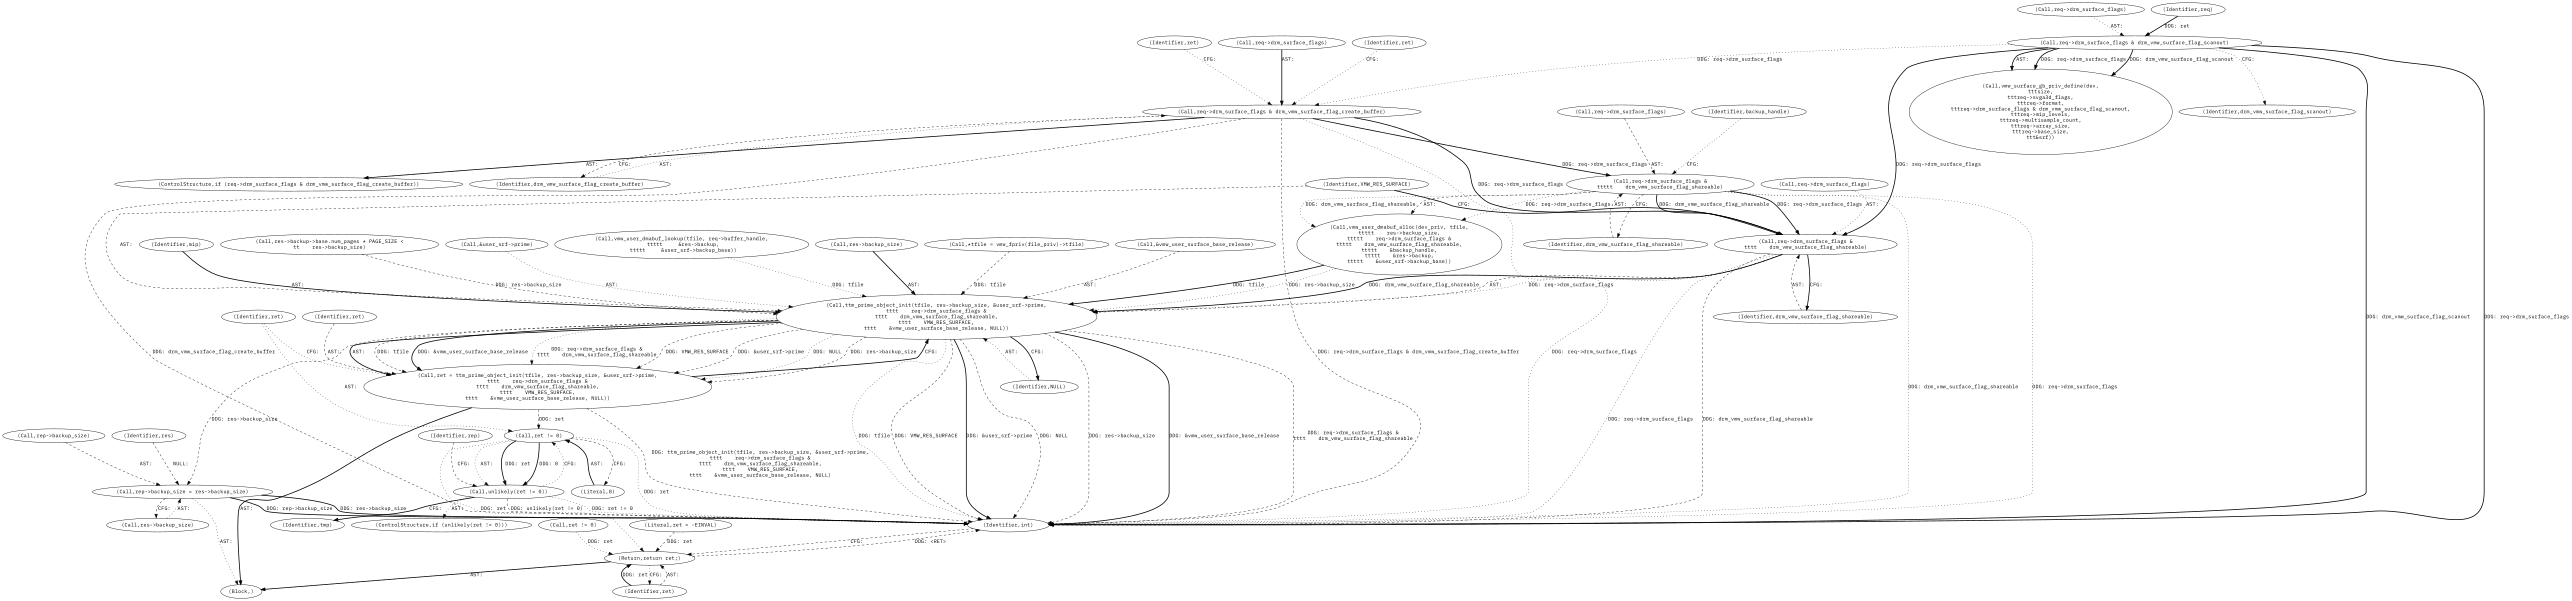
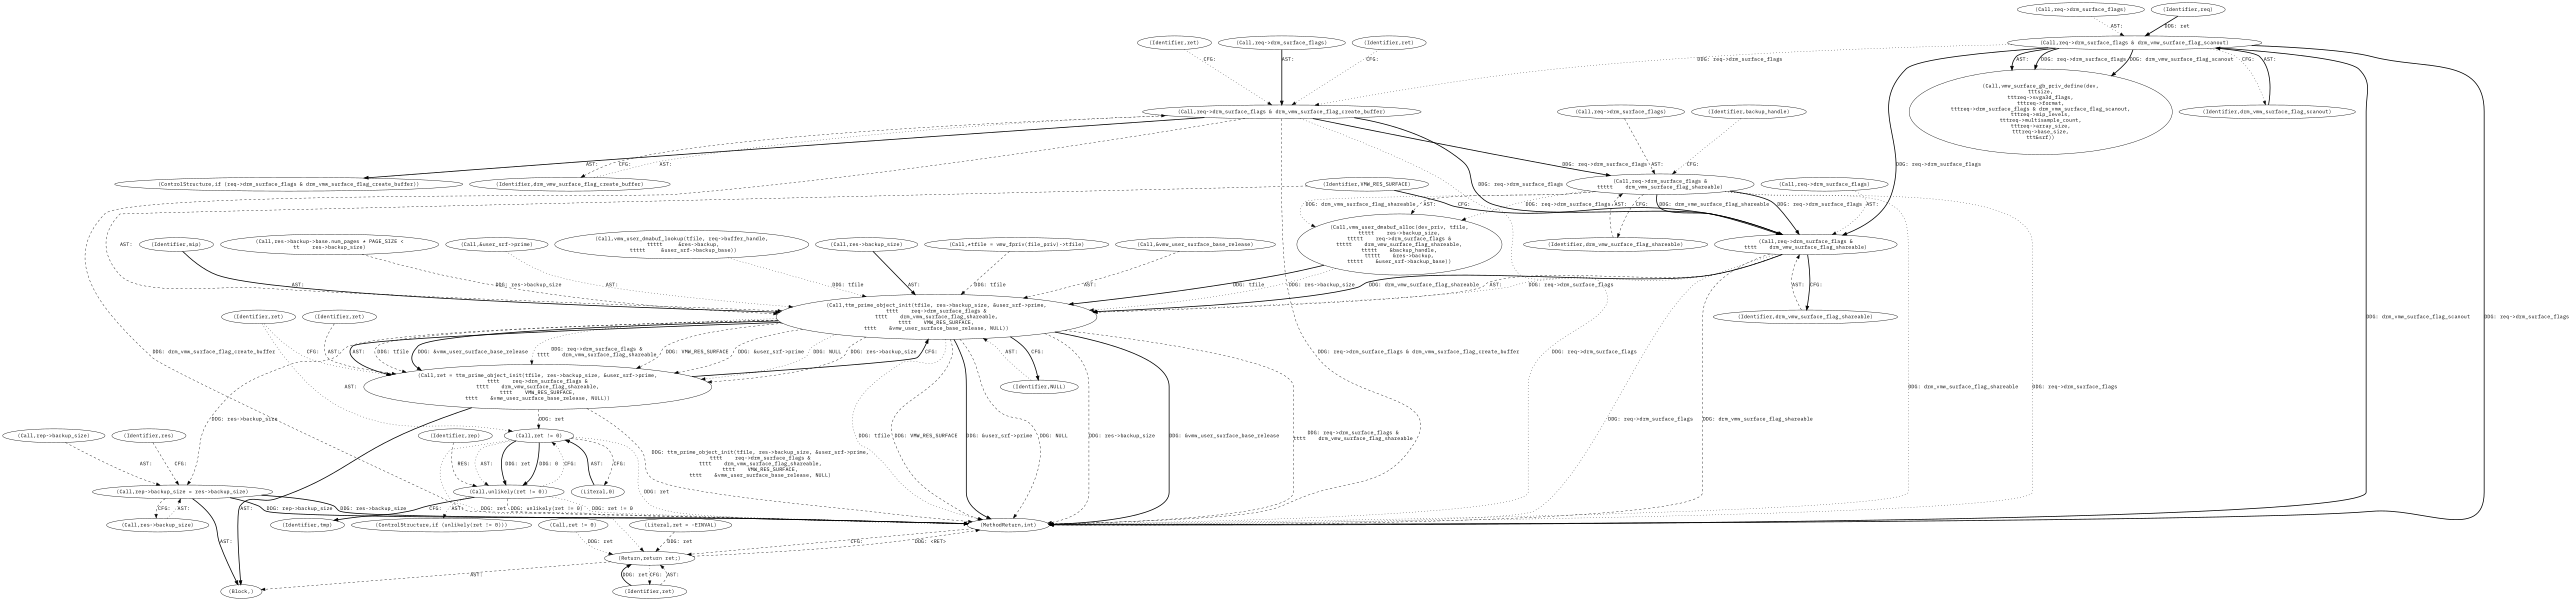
  digraph {
    fontname="IBM Plex Mono"
    node [fontname="IBM Plex Mono"]
    edge [fontname="IBM Plex Mono" style=dashed]
    n1 [label="(Call,req->drm_surface_flags &\n\t\t\t\t    drm_vmw_surface_flag_shareable)"]
    n2 [label="(Call,ttm_prime_object_init(tfile, res->backup_size, &user_srf->prime,\n\t\t\t\t    req->drm_surface_flags &\n\t\t\t\t    drm_vmw_surface_flag_shareable,\n\t\t\t\t    VMW_RES_SURFACE,\n\t\t\t\t    &vmw_user_surface_base_release, NULL))"]
-   n3 [label="(Identifier,int)"]
+   n3 [label="(MethodReturn,int)"]
    n4 [label="(Identifier,drm_vmw_surface_flag_shareable)"]
    n5 [label="(Call,ret = ttm_prime_object_init(tfile, res->backup_size, &user_srf->prime,\n\t\t\t\t    req->drm_surface_flags &\n\t\t\t\t    drm_vmw_surface_flag_shareable,\n\t\t\t\t    VMW_RES_SURFACE,\n\t\t\t\t    &vmw_user_surface_base_release, NULL))"]
    n6 [label="(Call,rep->backup_size = res->backup_size)"]
    n7 [label="(Identifier,NULL)"]
    n8 [label="(Return,return ret;)"]
    n9 [label="(Call,req->drm_surface_flags & drm_vmw_surface_flag_scanout)"]
    n10 [label="(Call,req->drm_surface_flags & drm_vmw_surface_flag_create_buffer)"]
    n11 [label="(Call,vmw_surface_gb_priv_define(dev,\n\t\t\tsize,\n\t\t\treq->svga3d_flags,\n\t\t\treq->format,\n\t\t\treq->drm_surface_flags & drm_vmw_surface_flag_scanout,\n\t\t\treq->mip_levels,\n\t\t\treq->multisample_count,\n\t\t\treq->array_size,\n\t\t\treq->base_size,\n\t\t\t&srf))"]
    n12 [label="(Identifier,drm_vmw_surface_flag_scanout)"]
    n13 [label="(Call,req->drm_surface_flags &\n\t\t\t\t\t    drm_vmw_surface_flag_shareable)"]
    n14 [label="(ControlStructure,if (req->drm_surface_flags & drm_vmw_surface_flag_create_buffer))"]
    n15 [label="(Identifier,drm_vmw_surface_flag_create_buffer)"]
    n16 [label="(Identifier,drm_vmw_surface_flag_shareable)"]
    n17 [label="(Call,vmw_user_dmabuf_alloc(dev_priv, tfile,\n\t\t\t\t\t    res->backup_size,\n\t\t\t\t\t    req->drm_surface_flags &\n\t\t\t\t\t    drm_vmw_surface_flag_shareable,\n\t\t\t\t\t    &backup_handle,\n\t\t\t\t\t    &res->backup,\n\t\t\t\t\t    &user_srf->backup_base))"]
    n18 [label="(Call,ret != 0)"]
    n19 [label="(Block,)"]
    n20 [label="(Call,res->backup_size)"]
    n21 [label="(Call,unlikely(ret != 0))"]
    n22 [label="(Literal,0)"]
    n23 [label="(ControlStructure,if (unlikely(ret != 0)))"]
    n24 [label="(Identifier,tmp)"]
    n25 [label="(Identifier,ret)"]
    n26 [label="(Call,req->drm_surface_flags)"]
    n27 [label="(Identifier,ret)"]
    n28 [label="(Identifier,ret)"]
    n29 [label="(Identifier,mip)"]
    n30 [label="(Identifier,backup_handle)"]
    n31 [label="(Call,res->backup->base.num_pages * PAGE_SIZE <\n\t\t    res->backup_size)"]
    n32 [label="(Identifier,VMW_RES_SURFACE)"]
    n33 [label="(Call,req->drm_surface_flags)"]
    n34 [label="(Identifier,req)"]
    n35 [label="(Call,&user_srf->prime)"]
    n36 [label="(Identifier,res)"]
    n37 [label="(Call,vmw_user_dmabuf_lookup(tfile, req->buffer_handle,\n \t\t\t\t\t     &res->backup,\n \t\t\t\t\t     &user_srf->backup_base))"]
    n38 [label="(Call,res->backup_size)"]
    n39 [label="(Call,*tfile = vmw_fpriv(file_priv)->tfile)"]
    n40 [label="(Call,ret != 0)"]
    n41 [label="(Call,req->drm_surface_flags)"]
    n42 [label="(Identifier,rep)"]
    n43 [label="(Identifier,ret)"]
    n44 [label="(Call,req->drm_surface_flags)"]
    n45 [label="(Identifier,ret)"]
    n46 [label="(Call,&vmw_user_surface_base_release)"]
    n47 [label="(Call,rep->backup_size)"]
    n48 [label="(Literal,ret = -EINVAL)"]
    n1 -> n2 [label="AST: "]
    n1 -> n2 [label="DDG: req->drm_surface_flags" style=dotted]
    n1 -> n2 [label="DDG: drm_vmw_surface_flag_shareable" style=bold]
    n1 -> n3 [label="DDG: req->drm_surface_flags" style=dotted]
    n1 -> n3 [label="DDG: drm_vmw_surface_flag_shareable"]
    n1 -> n4 [label="CFG: " style=bold]
    n2 -> n3 [label="DDG: VMW_RES_SURFACE"]
    n2 -> n3 [label="DDG: &user_srf->prime" style=bold]
    n2 -> n3 [label="DDG: NULL"]
    n2 -> n3 [label="DDG: res->backup_size"]
    n2 -> n3 [label="DDG: &vmw_user_surface_base_release" style=bold]
    n2 -> n3 [label="DDG: req->drm_surface_flags &\n\t\t\t\t    drm_vmw_surface_flag_shareable"]
    n2 -> n3 [label="DDG: tfile" style=dotted]
    n2 -> n5 [label="AST: " style=bold]
    n2 -> n5 [label="DDG: tfile"]
    n2 -> n5 [label="DDG: &vmw_user_surface_base_release" style=bold]
    n2 -> n5 [label="DDG: req->drm_surface_flags &\n\t\t\t\t    drm_vmw_surface_flag_shareable" style=dotted]
    n2 -> n5 [label="DDG: VMW_RES_SURFACE"]
    n2 -> n5 [label="DDG: &user_srf->prime"]
    n2 -> n5 [label="DDG: NULL" style=dotted]
    n2 -> n5 [label="DDG: res->backup_size"]
    n2 -> n6 [label="DDG: res->backup_size"]
    n2 -> n7 [label="CFG: " style=bold]
    n3 -> n8 [label="CFG: "]
    n4 -> n1 [label="AST: "]
    n5 -> n2 [label="CFG: " style=bold]
    n5 -> n3 [label="DDG: ttm_prime_object_init(tfile, res->backup_size, &user_srf->prime,\n\t\t\t\t    req->drm_surface_flags &\n\t\t\t\t    drm_vmw_surface_flag_shareable,\n\t\t\t\t    VMW_RES_SURFACE,\n\t\t\t\t    &vmw_user_surface_base_release, NULL)"]
    n5 -> n18 [label="DDG: ret"]
    n5 -> n19 [label="AST: " style=bold]
    n6 -> n3 [label="DDG: rep->backup_size" style=bold]
    n6 -> n3 [label="DDG: res->backup_size" style=bold]
-   n6 -> n19 [label="AST: " style=dotted]
+   n6 -> n19 [label="AST: " style=bold]
    n6 -> n20 [label="CFG: "]
    n7 -> n2 [label="AST: " style=dotted]
    n8 -> n3 [label="DDG: <RET>"]
-   n8 -> n19 [label="AST: " style=bold]
+   n8 -> n19 [label="AST: "]
    n8 -> n25 [label="CFG: " style=dotted]
    n9 -> n1 [label="DDG: req->drm_surface_flags" style=bold]
    n9 -> n3 [label="DDG: req->drm_surface_flags" style=bold]
    n9 -> n3 [label="DDG: drm_vmw_surface_flag_scanout" style=bold]
    n9 -> n10 [label="DDG: req->drm_surface_flags" style=dotted]
    n9 -> n11 [label="AST: " style=bold]
    n9 -> n11 [label="DDG: req->drm_surface_flags" style=bold]
    n9 -> n11 [label="DDG: drm_vmw_surface_flag_scanout" style=bold]
    n9 -> n12 [label="CFG: " style=dotted]
    n10 -> n1 [label="DDG: req->drm_surface_flags" style=bold]
    n10 -> n3 [label="DDG: drm_vmw_surface_flag_create_buffer"]
    n10 -> n3 [label="DDG: req->drm_surface_flags & drm_vmw_surface_flag_create_buffer"]
    n10 -> n3 [label="DDG: req->drm_surface_flags" style=dotted]
    n10 -> n13 [label="DDG: req->drm_surface_flags" style=bold]
    n10 -> n14 [label="AST: " style=bold]
    n10 -> n15 [label="CFG: "]
+   n12 -> n9 [label="AST: " style=bold]
    n13 -> n1 [label="DDG: req->drm_surface_flags" style=bold]
    n13 -> n1 [label="DDG: drm_vmw_surface_flag_shareable" style=bold]
    n13 -> n3 [label="DDG: drm_vmw_surface_flag_shareable" style=dotted]
    n13 -> n3 [label="DDG: req->drm_surface_flags" style=dotted]
    n13 -> n16 [label="CFG: "]
    n13 -> n17 [label="AST: "]
    n13 -> n17 [label="DDG: req->drm_surface_flags" style=dotted]
    n13 -> n17 [label="DDG: drm_vmw_surface_flag_shareable" style=dotted]
    n15 -> n10 [label="AST: " style=dotted]
    n16 -> n13 [label="AST: "]
    n17 -> n2 [label="DDG: tfile" style=bold]
    n17 -> n2 [label="DDG: res->backup_size" style=dotted]
    n18 -> n3 [label="DDG: ret" style=dotted]
    n18 -> n8 [label="DDG: ret" style=dotted]
    n18 -> n21 [label="AST: " style=dotted]
    n18 -> n21 [label="DDG: ret" style=bold]
    n18 -> n21 [label="DDG: 0" style=bold]
    n18 -> n22 [label="CFG: "]
    n20 -> n6 [label="AST: " style=dotted]
    n21 -> n3 [label="DDG: unlikely(ret != 0)"]
    n21 -> n3 [label="DDG: ret != 0" style=dotted]
    n21 -> n18 [label="CFG: " style=dotted]
    n21 -> n23 [label="AST: " style=dotted]
    n21 -> n24 [label="CFG: " style=bold]
    n22 -> n18 [label="AST: " style=bold]
    n25 -> n8 [label="AST: "]
    n25 -> n8 [label="DDG: ret" style=bold]
    n26 -> n9 [label="AST: " style=dotted]
    n27 -> n10 [label="CFG: " style=dotted]
    n28 -> n5 [label="CFG: " style=dotted]
    n28 -> n18 [label="AST: " style=dotted]
    n29 -> n2 [label="AST: " style=bold]
    n30 -> n13 [label="CFG: " style=dotted]
    n31 -> n2 [label="DDG: res->backup_size"]
    n32 -> n1 [label="CFG: " style=bold]
    n32 -> n2 [label="AST: "]
    n33 -> n10 [label="AST: " style=bold]
    n34 -> n9 [label="DDG: ret" style=bold]
    n35 -> n2 [label="AST: " style=dotted]
-   n36 -> n6 [label="NULL: "]
+   n36 -> n6 [label="CFG: "]
    n37 -> n2 [label="DDG: tfile" style=dotted]
    n38 -> n2 [label="AST: " style=bold]
    n39 -> n2 [label="DDG: tfile"]
    n40 -> n8 [label="DDG: ret" style=dotted]
    n41 -> n13 [label="AST: "]
-   n42 -> n21 [label="CFG: "]
+   n42 -> n21 [label="RES: "]
    n43 -> n10 [label="CFG: " style=dotted]
    n44 -> n1 [label="AST: " style=dotted]
    n45 -> n5 [label="AST: "]
    n46 -> n2 [label="AST: "]
    n47 -> n6 [label="AST: "]
    n48 -> n8 [label="DDG: ret"]
  }
